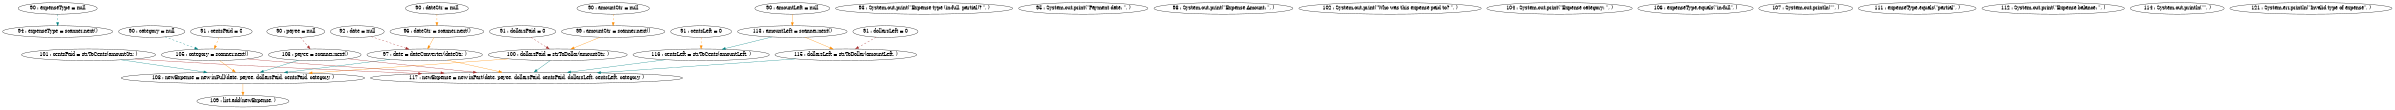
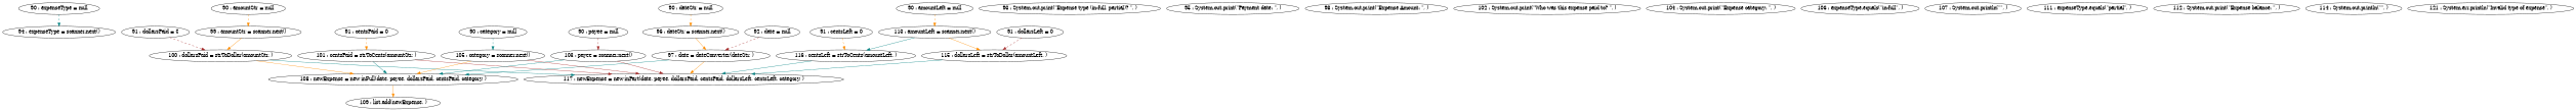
  digraph {
    edge [color=darkorange]
    "90 : expenseType = null"
    "94 : expenseType = scanner.next()"
    "90 : dateStr = null"
    "96 : dateStr = scanner.next()"
    "97 : date = dateConverter(dateStr, )"
    "108 : newExpense = new inFull(date, payee, dollarsPaid, centsPaid, category, )"
    "117 : newExpense = new inPart(date, payee, dollarsPaid, centsPaid, dollarsLeft, centsLeft, category, )"
    "90 : amountStr = null"
    "99 : amountStr = scanner.next()"
    "100 : dollarsPaid = strToDollar(amountStr, )"
    "101 : centsPaid = strToCents(amountStr, )"
    "90 : category = null"
    "105 : category = scanner.next()"
    "109 : list.add(newExpense, )"
    "90 : payee = null"
    "103 : payee = scanner.next()"
    "90 : amountLeft = null"
    "113 : amountLeft = scanner.next()"
    "115 : dollarsLeft = strToDollar(amountLeft, )"
    "116 : centsLeft = strToCents(amountLeft, )"
    "91 : dollarsPaid = 0"
    "91 : centsPaid = 0"
    "91 : dollarsLeft = 0"
    "91 : centsLeft = 0"
    "92 : date = null"
    "93 : System.out.print(\"Expense type (in-full, partial)? \", )"
    "95 : System.out.print(\"Payment date: \", )"
    "98 : System.out.print(\"Expense Amount: \", )"
    "102 : System.out.print(\"Who was this expense paid to? \", )"
    "104 : System.out.print(\"Expense category: \", )"
    "106 : expenseType.equals(\"in-full\", )"
    "107 : System.out.println(\"\", )"
    "111 : expenseType.equals(\"partial\", )"
    "112 : System.out.print(\"Expense balance: \", )"
    "114 : System.out.println(\"\", )"
    "121 : System.err.println(\"Invalid type of expense\", )"
    "90 : expenseType = null" -> "94 : expenseType = scanner.next()" [color=teal style=dashed]
    "90 : dateStr = null" -> "96 : dateStr = scanner.next()" [style=dashed]
    "96 : dateStr = scanner.next()" -> "97 : date = dateConverter(dateStr, )"
    "97 : date = dateConverter(dateStr, )" -> "108 : newExpense = new inFull(date, payee, dollarsPaid, centsPaid, category, )" [color=teal]
    "97 : date = dateConverter(dateStr, )" -> "117 : newExpense = new inPart(date, payee, dollarsPaid, centsPaid, dollarsLeft, centsLeft, category, )"
    "108 : newExpense = new inFull(date, payee, dollarsPaid, centsPaid, category, )" -> "109 : list.add(newExpense, )"
    "90 : amountStr = null" -> "99 : amountStr = scanner.next()" [style=dashed]
    "99 : amountStr = scanner.next()" -> "100 : dollarsPaid = strToDollar(amountStr, )"
    "100 : dollarsPaid = strToDollar(amountStr, )" -> "108 : newExpense = new inFull(date, payee, dollarsPaid, centsPaid, category, )"
    "100 : dollarsPaid = strToDollar(amountStr, )" -> "117 : newExpense = new inPart(date, payee, dollarsPaid, centsPaid, dollarsLeft, centsLeft, category, )" [color=teal]
    "101 : centsPaid = strToCents(amountStr, )" -> "108 : newExpense = new inFull(date, payee, dollarsPaid, centsPaid, category, )" [color=teal]
    "101 : centsPaid = strToCents(amountStr, )" -> "117 : newExpense = new inPart(date, payee, dollarsPaid, centsPaid, dollarsLeft, centsLeft, category, )" [color=brown]
    "90 : category = null" -> "105 : category = scanner.next()" [color=teal style=dashed]
    "105 : category = scanner.next()" -> "108 : newExpense = new inFull(date, payee, dollarsPaid, centsPaid, category, )"
    "105 : category = scanner.next()" -> "117 : newExpense = new inPart(date, payee, dollarsPaid, centsPaid, dollarsLeft, centsLeft, category, )" [color=brown]
    "90 : payee = null" -> "103 : payee = scanner.next()" [color=brown style=dashed]
    "103 : payee = scanner.next()" -> "108 : newExpense = new inFull(date, payee, dollarsPaid, centsPaid, category, )" [color=teal]
    "103 : payee = scanner.next()" -> "117 : newExpense = new inPart(date, payee, dollarsPaid, centsPaid, dollarsLeft, centsLeft, category, )" [color=brown]
-   "90 : amountLeft = null" -> "113 : amountLeft = scanner.next()" [style=solid]
+   "90 : amountLeft = null" -> "113 : amountLeft = scanner.next()" [style=dashed]
    "113 : amountLeft = scanner.next()" -> "115 : dollarsLeft = strToDollar(amountLeft, )"
    "113 : amountLeft = scanner.next()" -> "116 : centsLeft = strToCents(amountLeft, )" [color=teal]
    "115 : dollarsLeft = strToDollar(amountLeft, )" -> "117 : newExpense = new inPart(date, payee, dollarsPaid, centsPaid, dollarsLeft, centsLeft, category, )" [color=teal]
    "116 : centsLeft = strToCents(amountLeft, )" -> "117 : newExpense = new inPart(date, payee, dollarsPaid, centsPaid, dollarsLeft, centsLeft, category, )" [color=teal]
    "91 : dollarsPaid = 0" -> "100 : dollarsPaid = strToDollar(amountStr, )" [color=brown style=dashed]
-   "91 : centsPaid = 0" -> "105 : category = scanner.next()" [style=dashed]
+   "91 : centsPaid = 0" -> "101 : centsPaid = strToCents(amountStr, )" [style=dashed]
    "91 : dollarsLeft = 0" -> "115 : dollarsLeft = strToDollar(amountLeft, )" [color=brown style=dashed]
    "91 : centsLeft = 0" -> "116 : centsLeft = strToCents(amountLeft, )" [style=dashed]
    "92 : date = null" -> "97 : date = dateConverter(dateStr, )" [color=brown style=dashed]
  }
